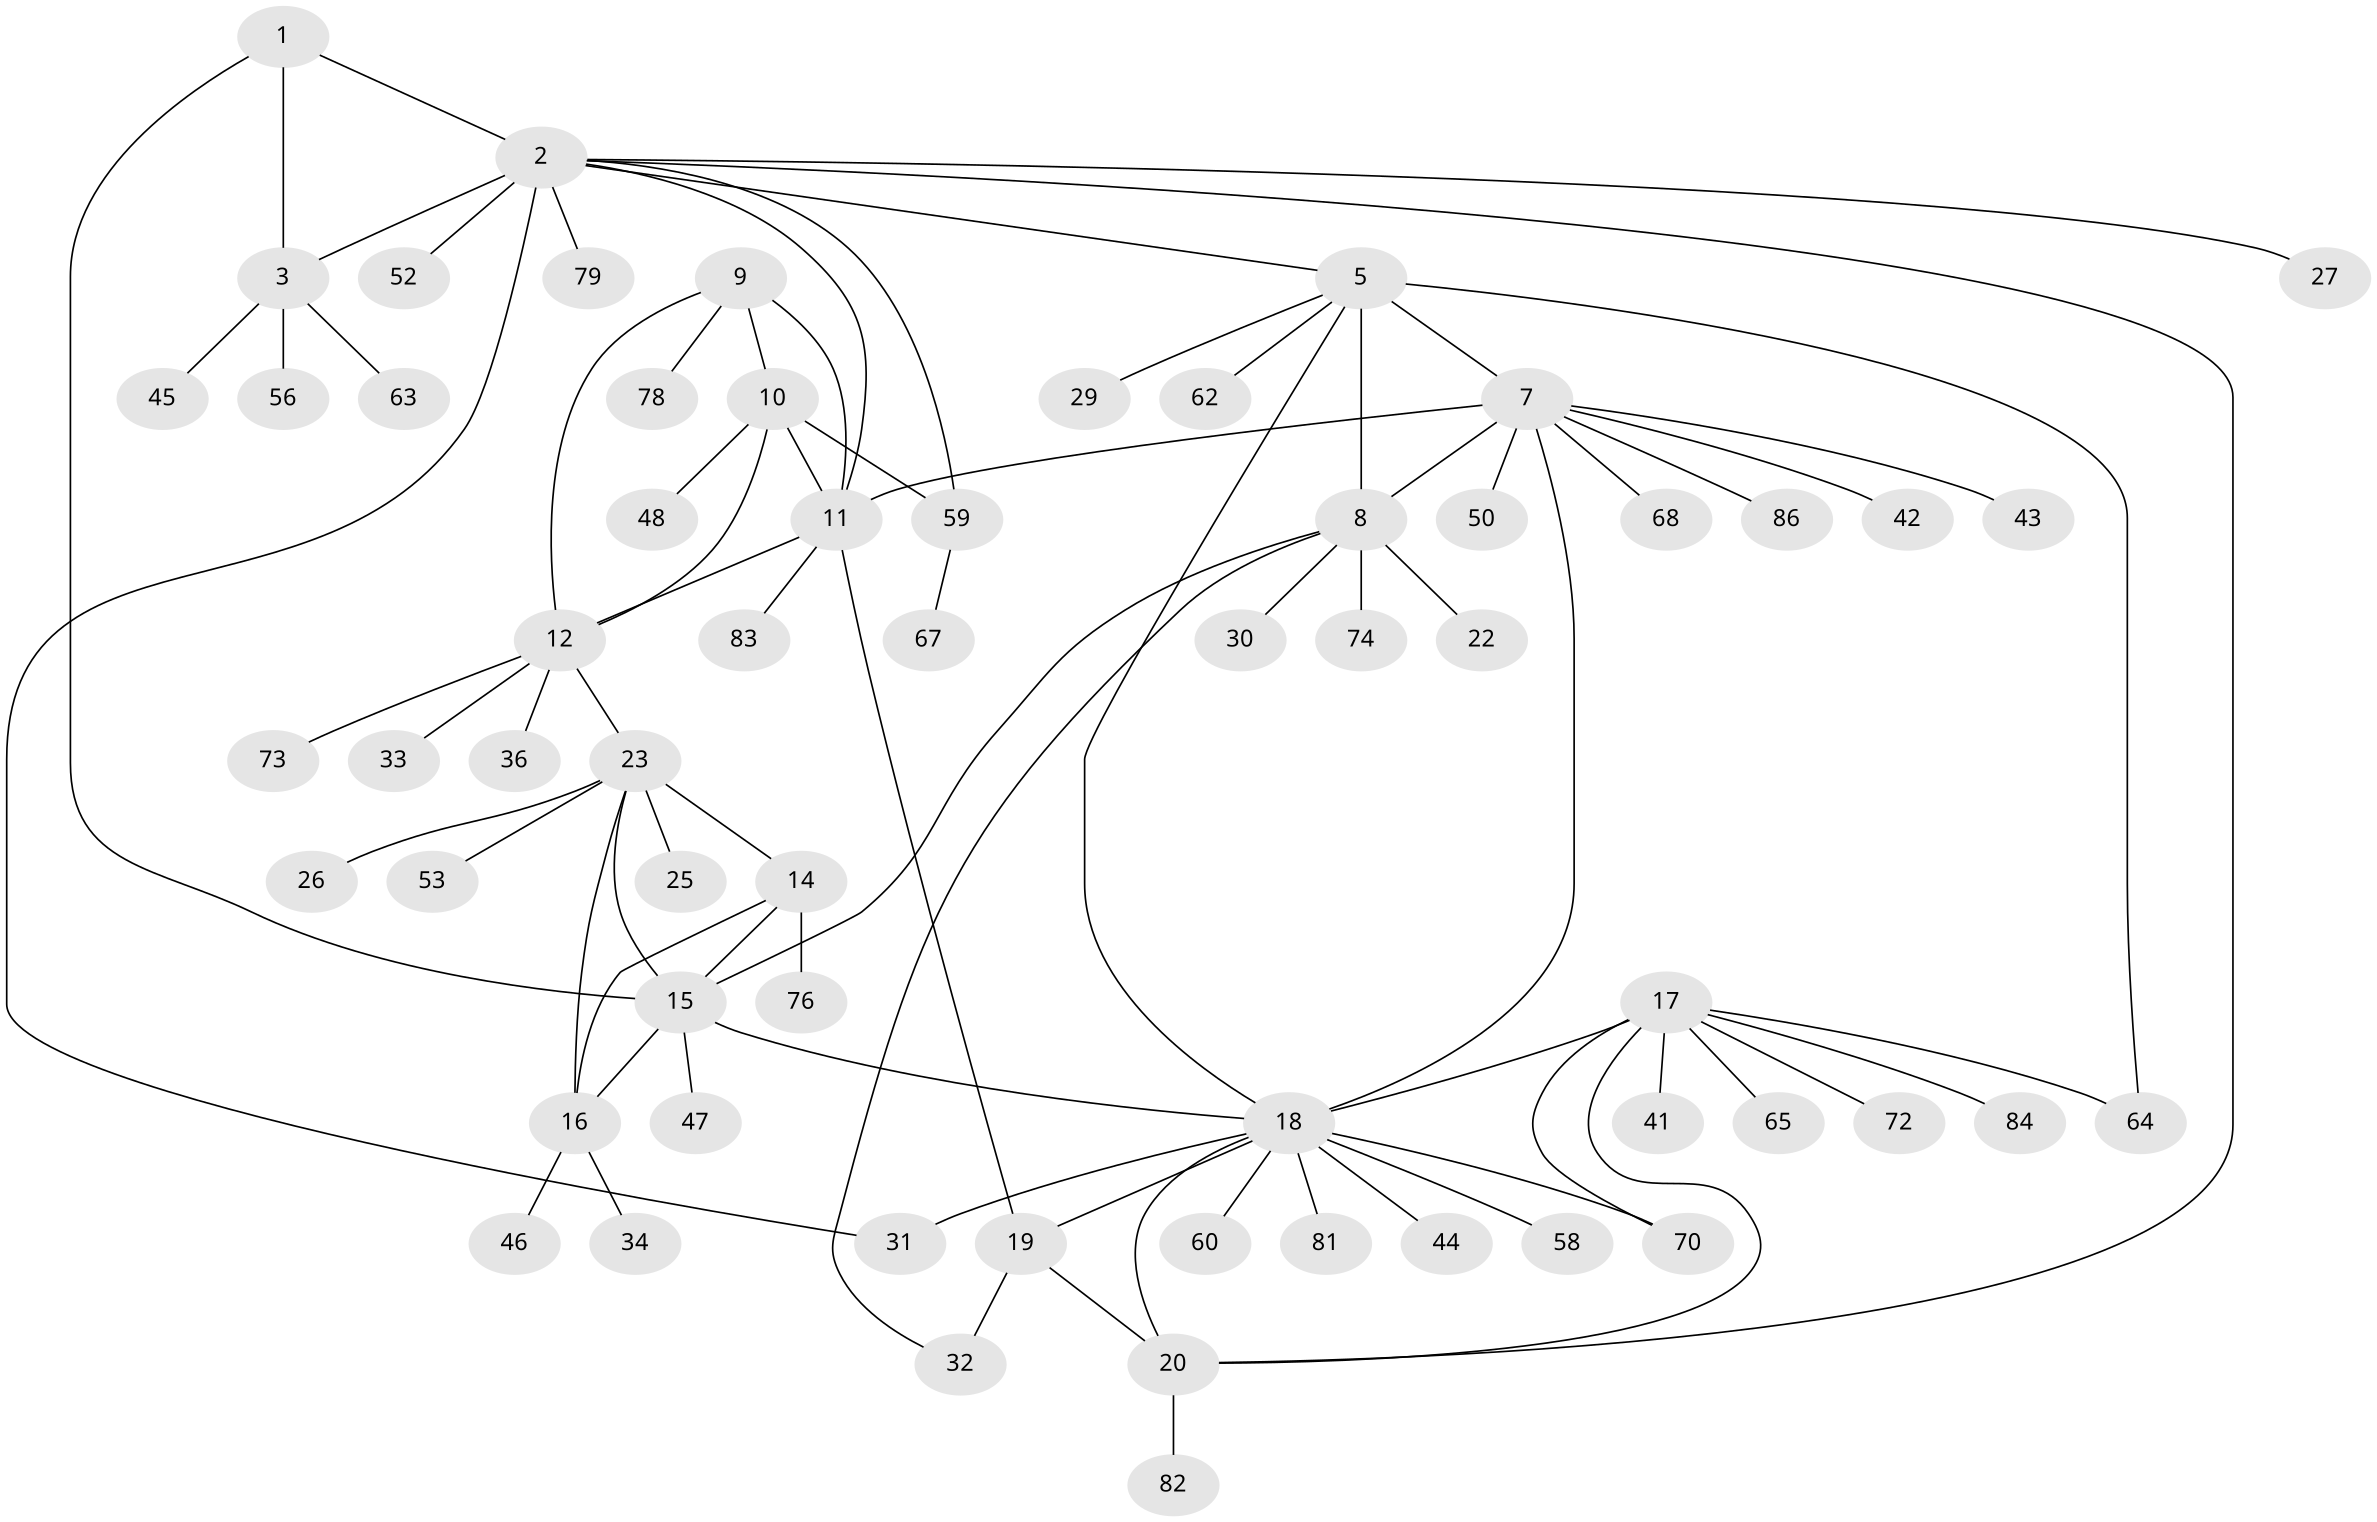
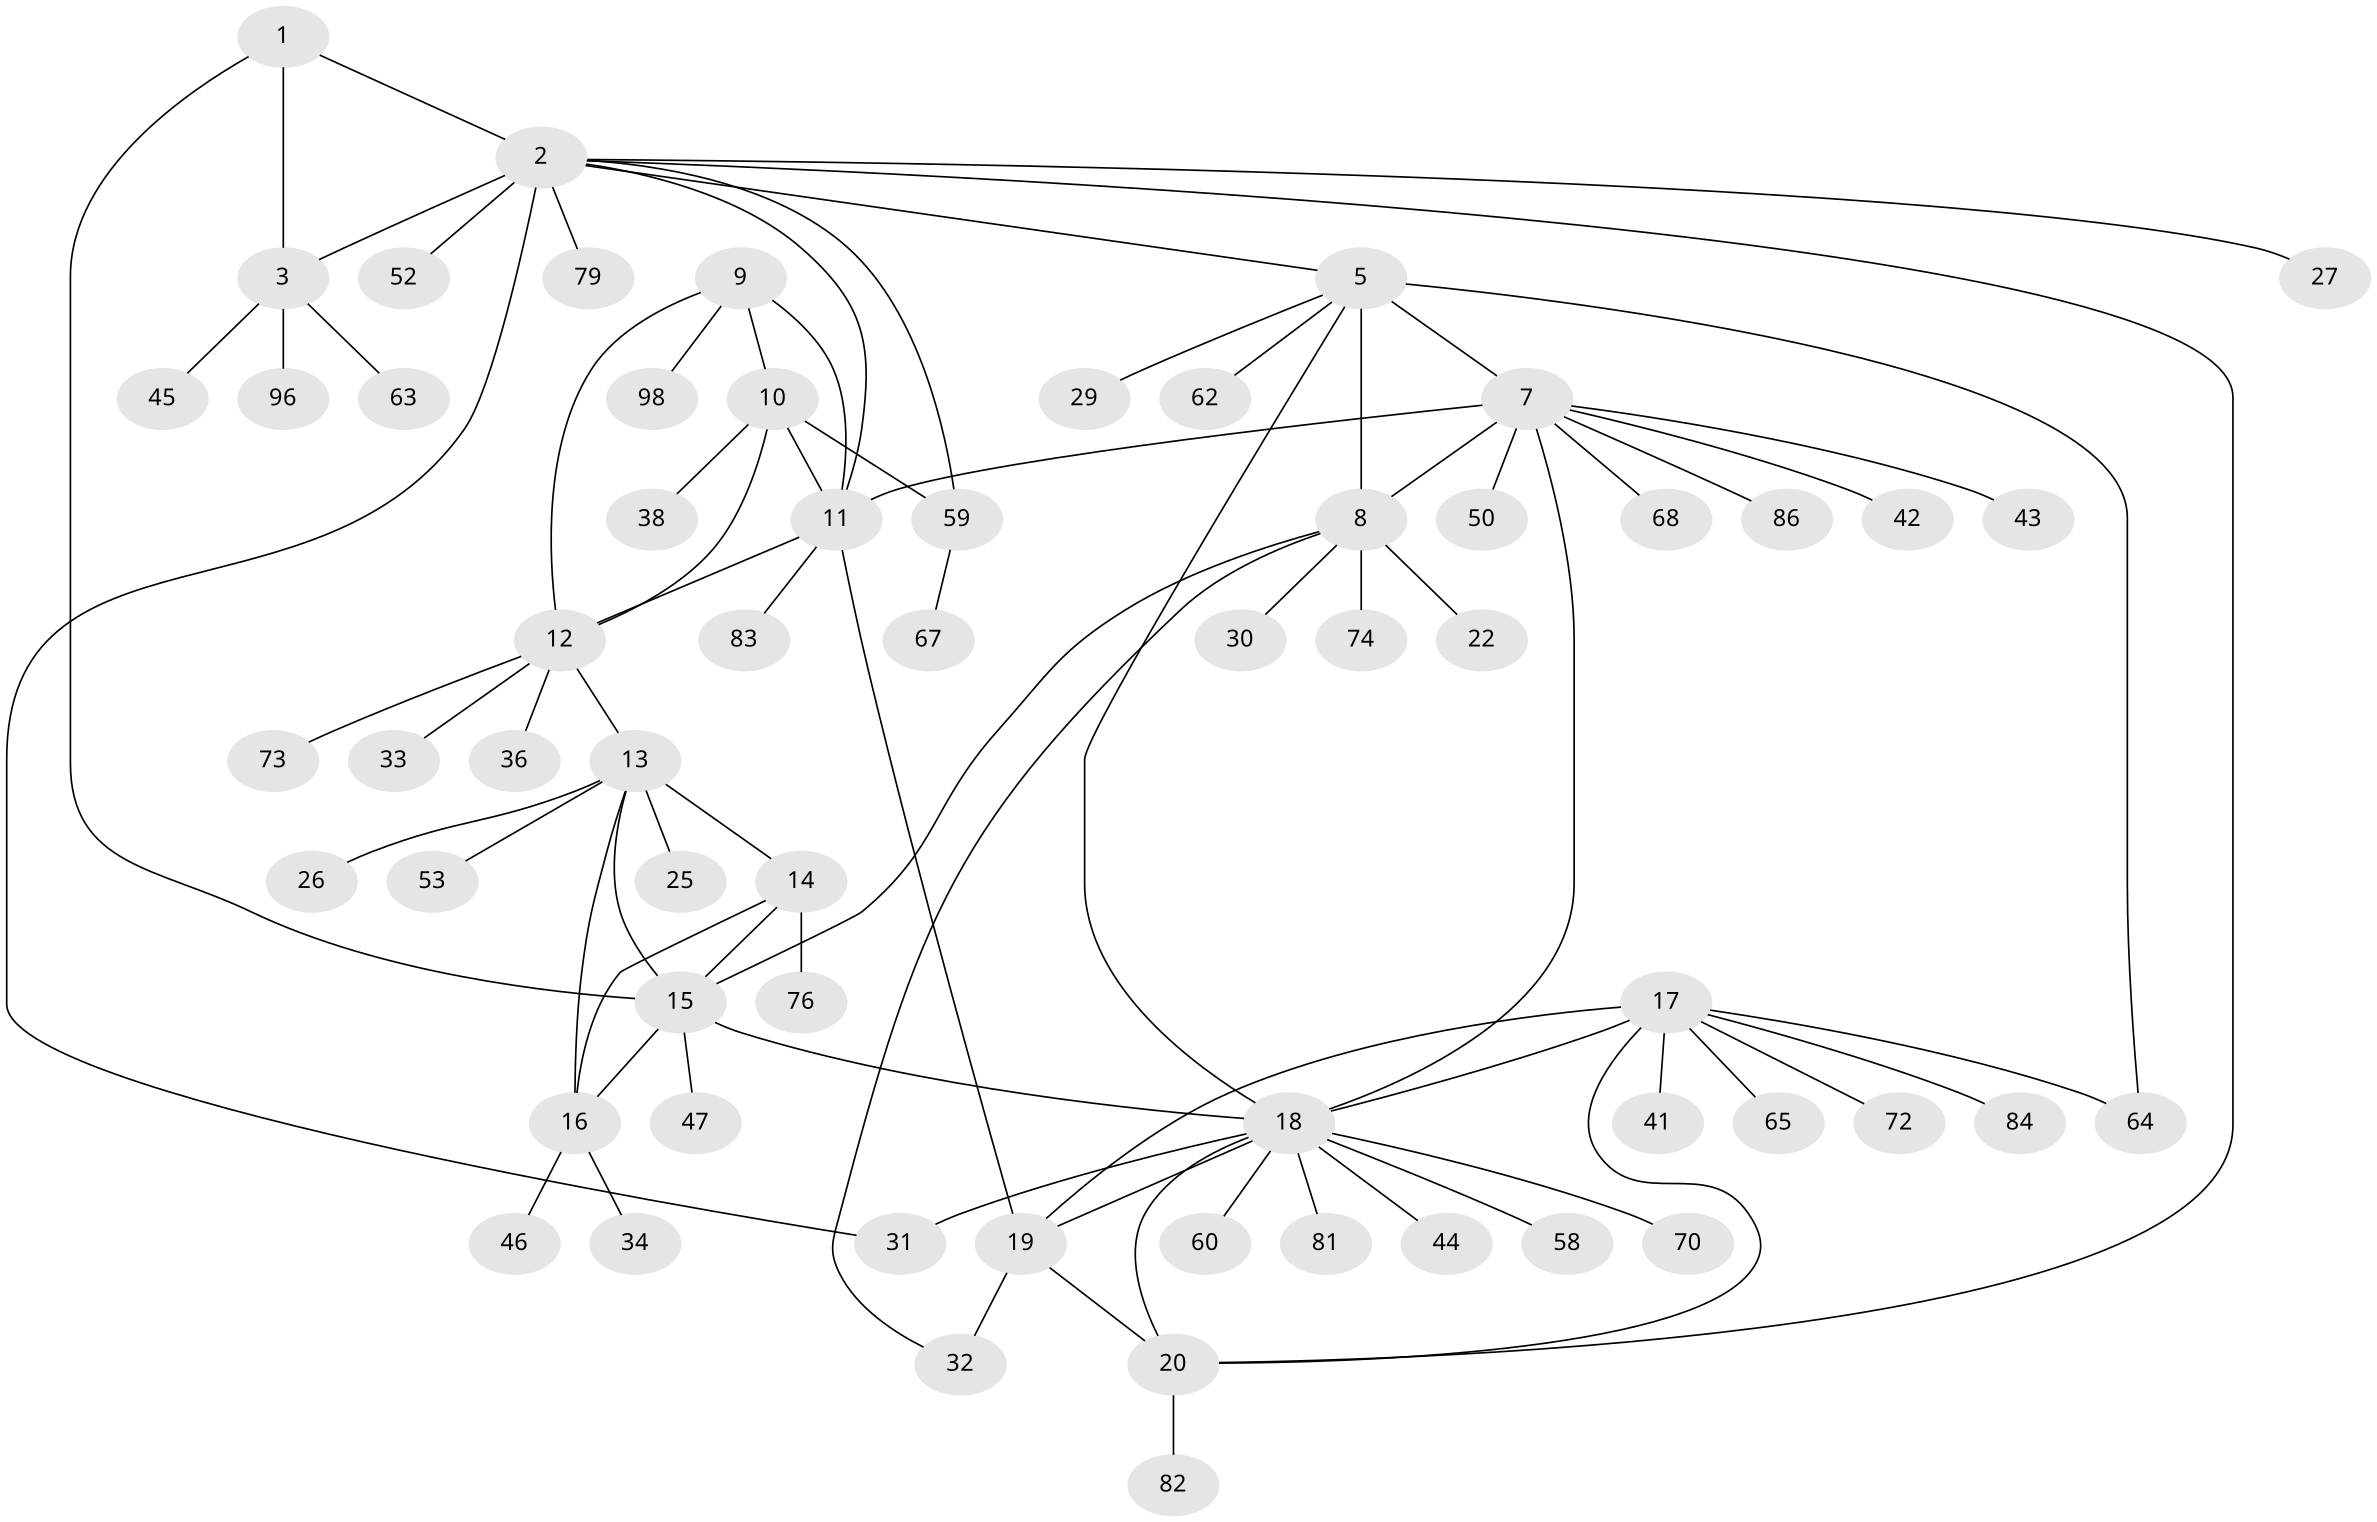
  graph {
    fontname="Noto Sans"
    node [color=gray90 fontname="Noto Sans" style=filled]
    edge [fontname="Noto Sans"]
    1 [super="+85"]
    2 [super="+4"]
    3 [super="+71"]
    15 [super="+28"]
    5 [super="+6"]
    11 [super="+39"]
    20 [super="+69"]
    27 [super="+54"]
    31 [super="+57"]
    52
    59
    79
    45 [super="+61"]
-   56
+   56 [label=96]
    63
    18 [super="+66"]
    16 [super="+21"]
    47
    7 [super="+35"]
    8 [super="+88"]
    29
    62
    64
    12 [super="+25"]
    19
    83
    82
    67
    42
    43 [super="+55"]
    50
    68
    86
    22
    30 [super="+77"]
    32 [super="+80"]
    74
    44
    58 [super="+75"]
    60
    70
    81
    10 [super="+37"]
-   48 [super="+49"]
+   48 [super="+49" label=38]
    9
-   78
-   13 [super="+23" label=23]
+   78 [label=98]
+   13 [super="+23"]
    33
    36
    73
    14 [super="+87"]
    n52 [label=25]
    26 [super="+51"]
    53
    76
    34 [super="+89"]
    46
    17 [super="+40"]
    41
    65
    72
    84
    1 -- 2 [weight=2]
    1 -- 3
    1 -- 15 [weight=2]
    2 -- 3 [weight=2]
    2 -- 5
    2 -- 11
    2 -- 20
    2 -- 27
    2 -- 31
    2 -- 52
    2 -- 59
    2 -- 79
    3 -- 45
    3 -- 56
    3 -- 63
    15 -- 18
    15 -- 16
    15 -- 47
    5 -- 18
    5 -- 7 [weight=2]
    5 -- 8 [weight=2]
    5 -- 29
    5 -- 62
    5 -- 64
    11 -- 12
    11 -- 19
    11 -- 83
    20 -- 82
    59 -- 67
    18 -- 20
    18 -- 31
    18 -- 19
    18 -- 44
    18 -- 58
    18 -- 60
    18 -- 70
    18 -- 81
    16 -- 34
    16 -- 46
    7 -- 11
    7 -- 18
    7 -- 8
    7 -- 42
    7 -- 43
    7 -- 50
    7 -- 68
    7 -- 86
    8 -- 15
    8 -- 22
    8 -- 30
    8 -- 32
    8 -- 74
    12 -- 13
    12 -- 33
    12 -- 36
    12 -- 73
    19 -- 20
    19 -- 32
    10 -- 11
    10 -- 59
    10 -- 12
    10 -- 48
    9 -- 11
    9 -- 12
    9 -- 10
    9 -- 78
    13 -- 15
    13 -- 16
    13 -- 14
    13 -- n52
    13 -- 26
    13 -- 53
    14 -- 15
    14 -- 16
    14 -- 76
    17 -- 20
    17 -- 18
    17 -- 64
-   17 -- 70
+   17 -- 19
    17 -- 41
    17 -- 65
    17 -- 72
    17 -- 84
  }
